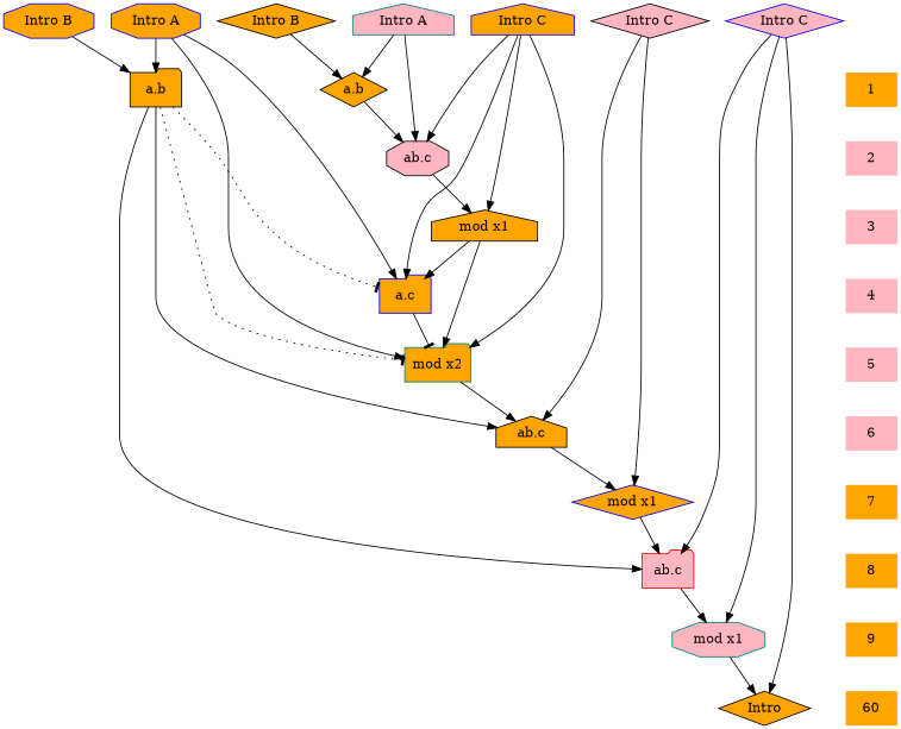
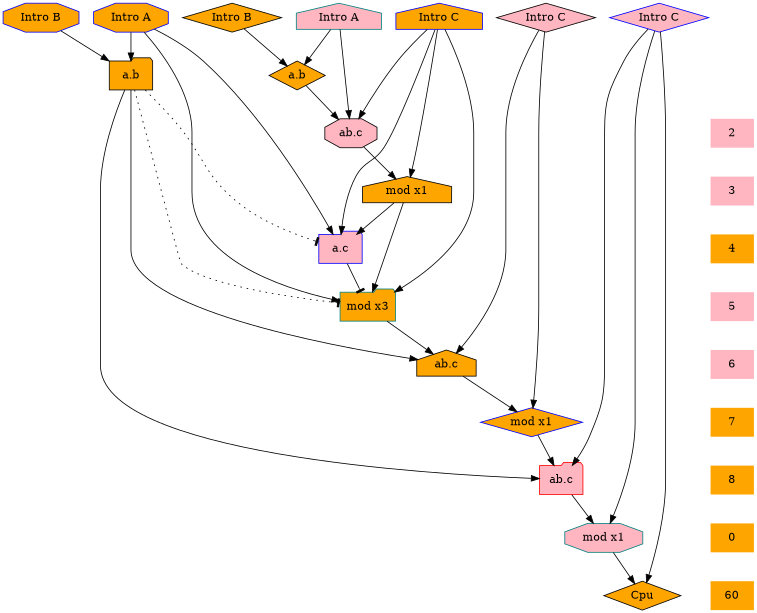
  digraph {
    ranksep=.5
    node [color=black fillcolor=orange shape=plaintext style=filled]
    n1 [color=blue label="Intro B" shape=octagon]
    n2 [label="Intro B" shape=diamond]
    n3 [color=teal fillcolor=lightpink label="Intro A" shape=house]
    n4 [color=blue label="Intro A" shape=octagon]
    n5 [fillcolor=lightpink label="Intro C" shape=diamond]
    n6 [color=blue label="Intro C" shape=house]
    n7 [color=blue fillcolor=lightpink label="Intro C" shape=diamond]
-   1 [color=blue]
    n9 [label="a.b" shape=diamond]
    n10 [label="a.b" shape=folder]
    2 [fillcolor=lightpink]
    n12 [fillcolor=lightpink label="ab.c" shape=octagon]
    3 [fillcolor=lightpink]
    n14 [label="mod x1" shape=house]
-   4 [color=red fillcolor=lightpink]
-   n16 [color=blue label="a.c" shape=folder]
+   4 [color=red]
+   n16 [color=blue fillcolor=lightpink label="a.c" shape=folder]
    5 [color=red fillcolor=lightpink]
-   n18 [color=teal label="mod x2" shape=folder]
+   n18 [color=teal label="mod x3" shape=folder]
    6 [fillcolor=lightpink]
    n20 [label="ab.c" shape=house]
    7
    n22 [color=blue label="mod x1" shape=diamond]
    8 [color=blue]
    n24 [color=red fillcolor=lightpink label="ab.c" shape=folder]
-   9 [color=teal]
+   9 [color=teal label=0]
    n26 [color=teal fillcolor=lightpink label="mod x1" shape=octagon]
    n27 [color=red label=60]
-   n28 [label=Intro shape=diamond]
+   n28 [label=Cpu shape=diamond]
    subgraph sub_1 {
      rank=same
      n1
      n2
      n3
      n4
      n5
      n6
      n7
    }
    subgraph sub_2 {
      rank=same
-     1
      n9
      n10
    }
    subgraph sub_3 {
      rank=same
      2
      n12
    }
    subgraph sub_4 {
      rank=same
      3
      n14
    }
    subgraph sub_5 {
      rank=same
      4
      n16
    }
    subgraph sub_6 {
      rank=same
      5
      n18
    }
    subgraph sub_7 {
      rank=same
      6
      n20
    }
    subgraph sub_8 {
      rank=same
      7
      n22
    }
    subgraph sub_9 {
      rank=same
      8
      n24
    }
    subgraph sub_10 {
      rank=same
      9
      n26
    }
    subgraph sub_11 {
      rank=same
      n27
      n28
    }
    n1 -> n10
    n2 -> n9
    n3 -> n9
    n3 -> n12
    n4 -> n10
    n4 -> n16
    n4 -> n18
    n5 -> n20
    n5 -> n22
    n6 -> n12
    n6 -> n14
    n6 -> n16
    n6 -> n18
    n7 -> n24
    n7 -> n26
    n7 -> n28
-   1 -> 2 [style=invis]
    n9 -> n12
    n10 -> n16 [arrowhead=tee style=dotted]
    n10 -> n18 [arrowhead=tee style=dotted]
    n10 -> n20
    n10 -> n24
    2 -> 3 [style=invis]
    n12 -> n14
    3 -> 4 [style=invis]
    n14 -> n16
    n14 -> n18
    4 -> 5 [style=invis]
    n16 -> n18 [arrowhead=tee]
    5 -> 6 [style=invis]
    n18 -> n20
    6 -> 7 [style=invis]
    n20 -> n22
    7 -> 8 [style=invis]
    n22 -> n24
    8 -> 9 [style=invis]
    n24 -> n26
    9 -> n27 [style=invis]
    n26 -> n28
  }
